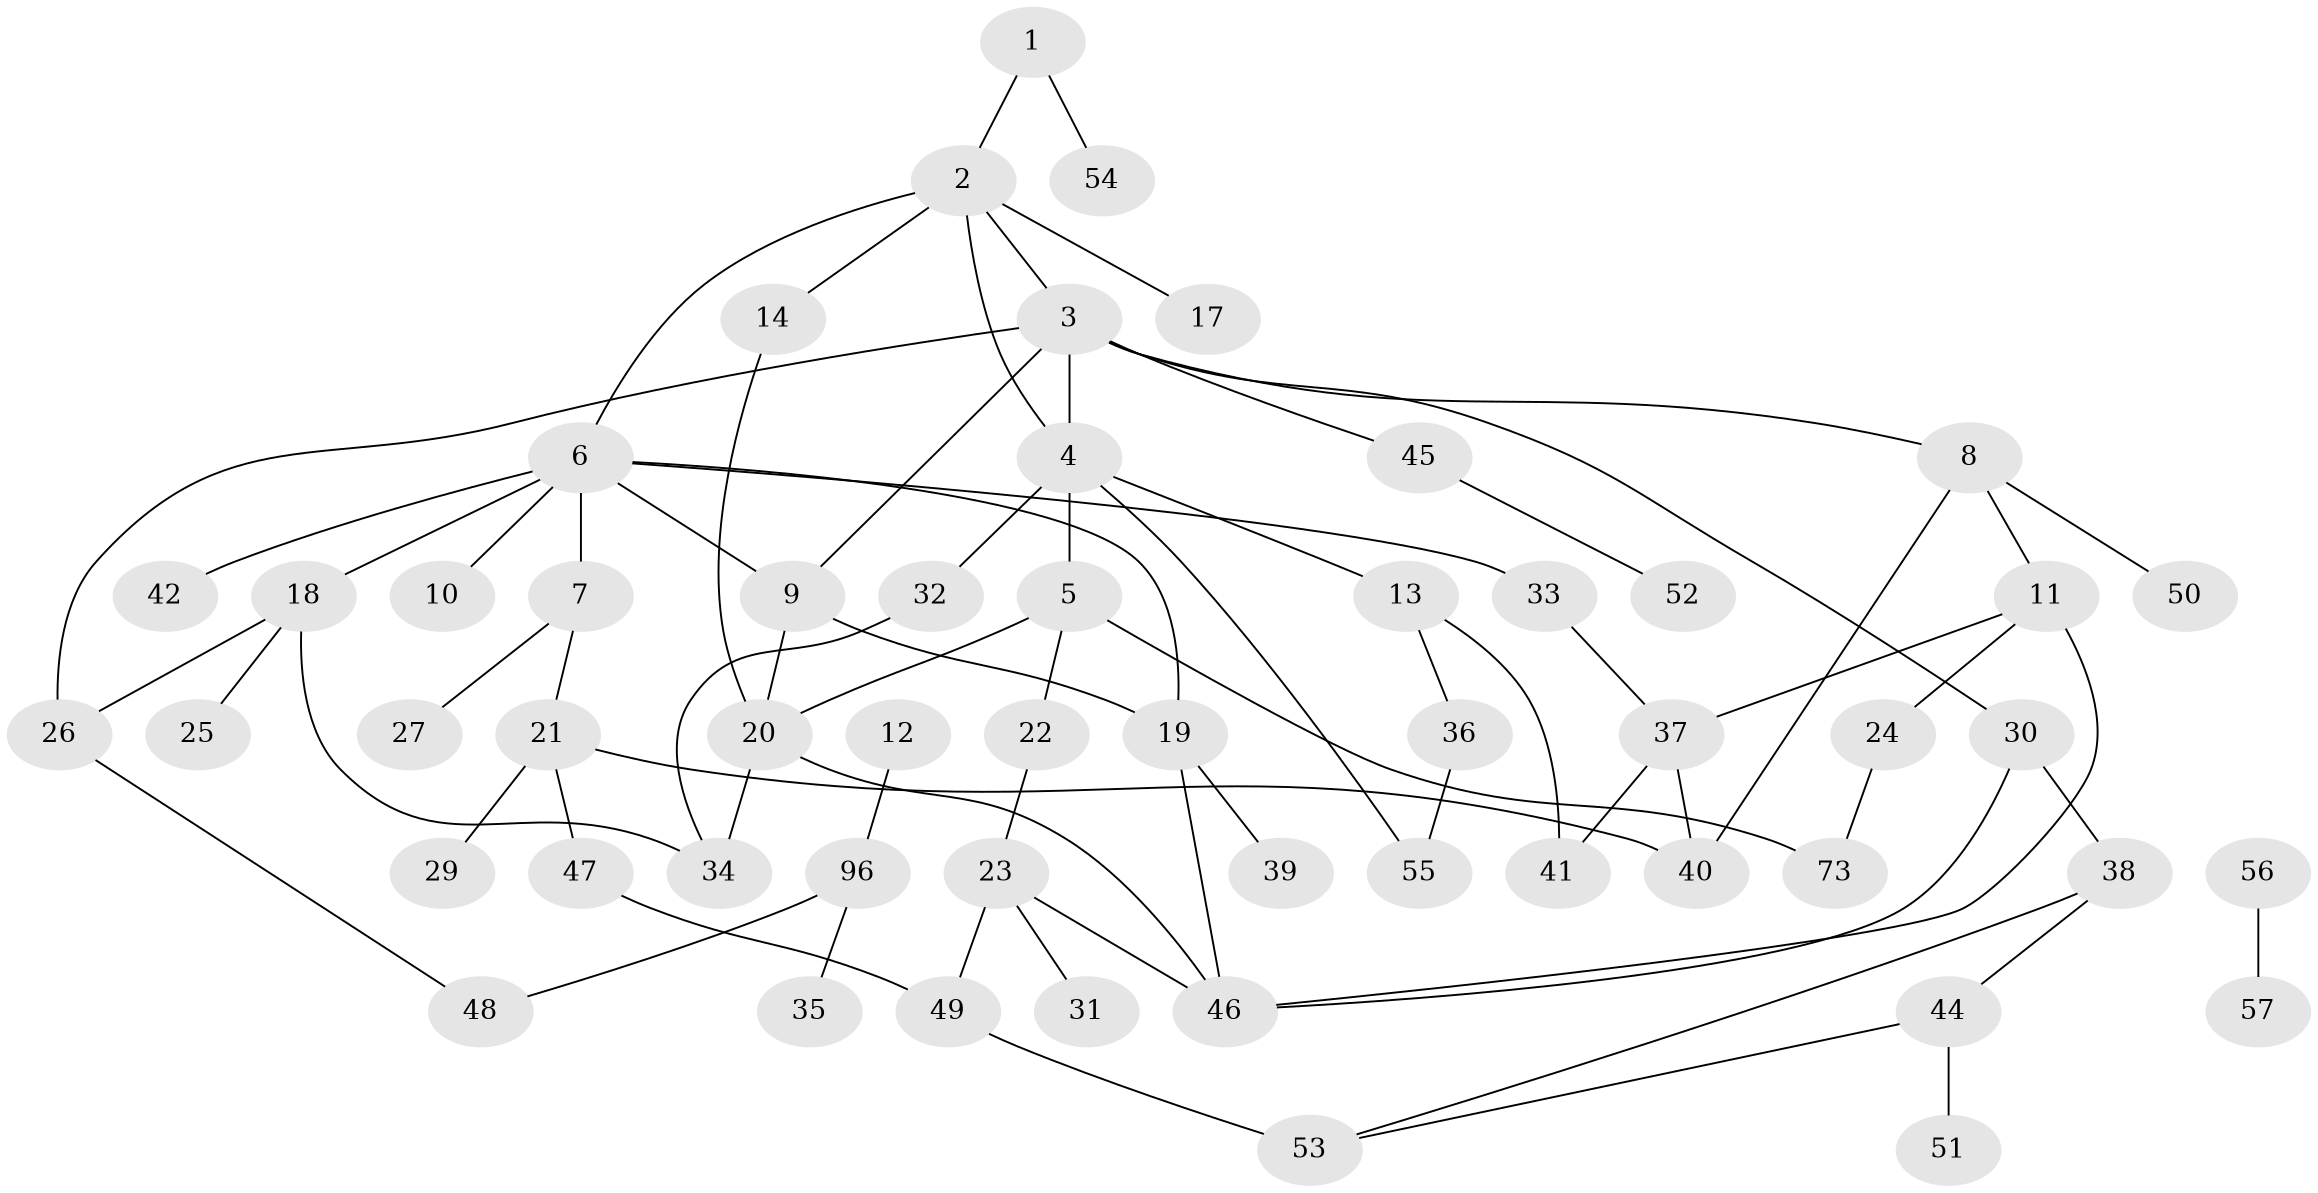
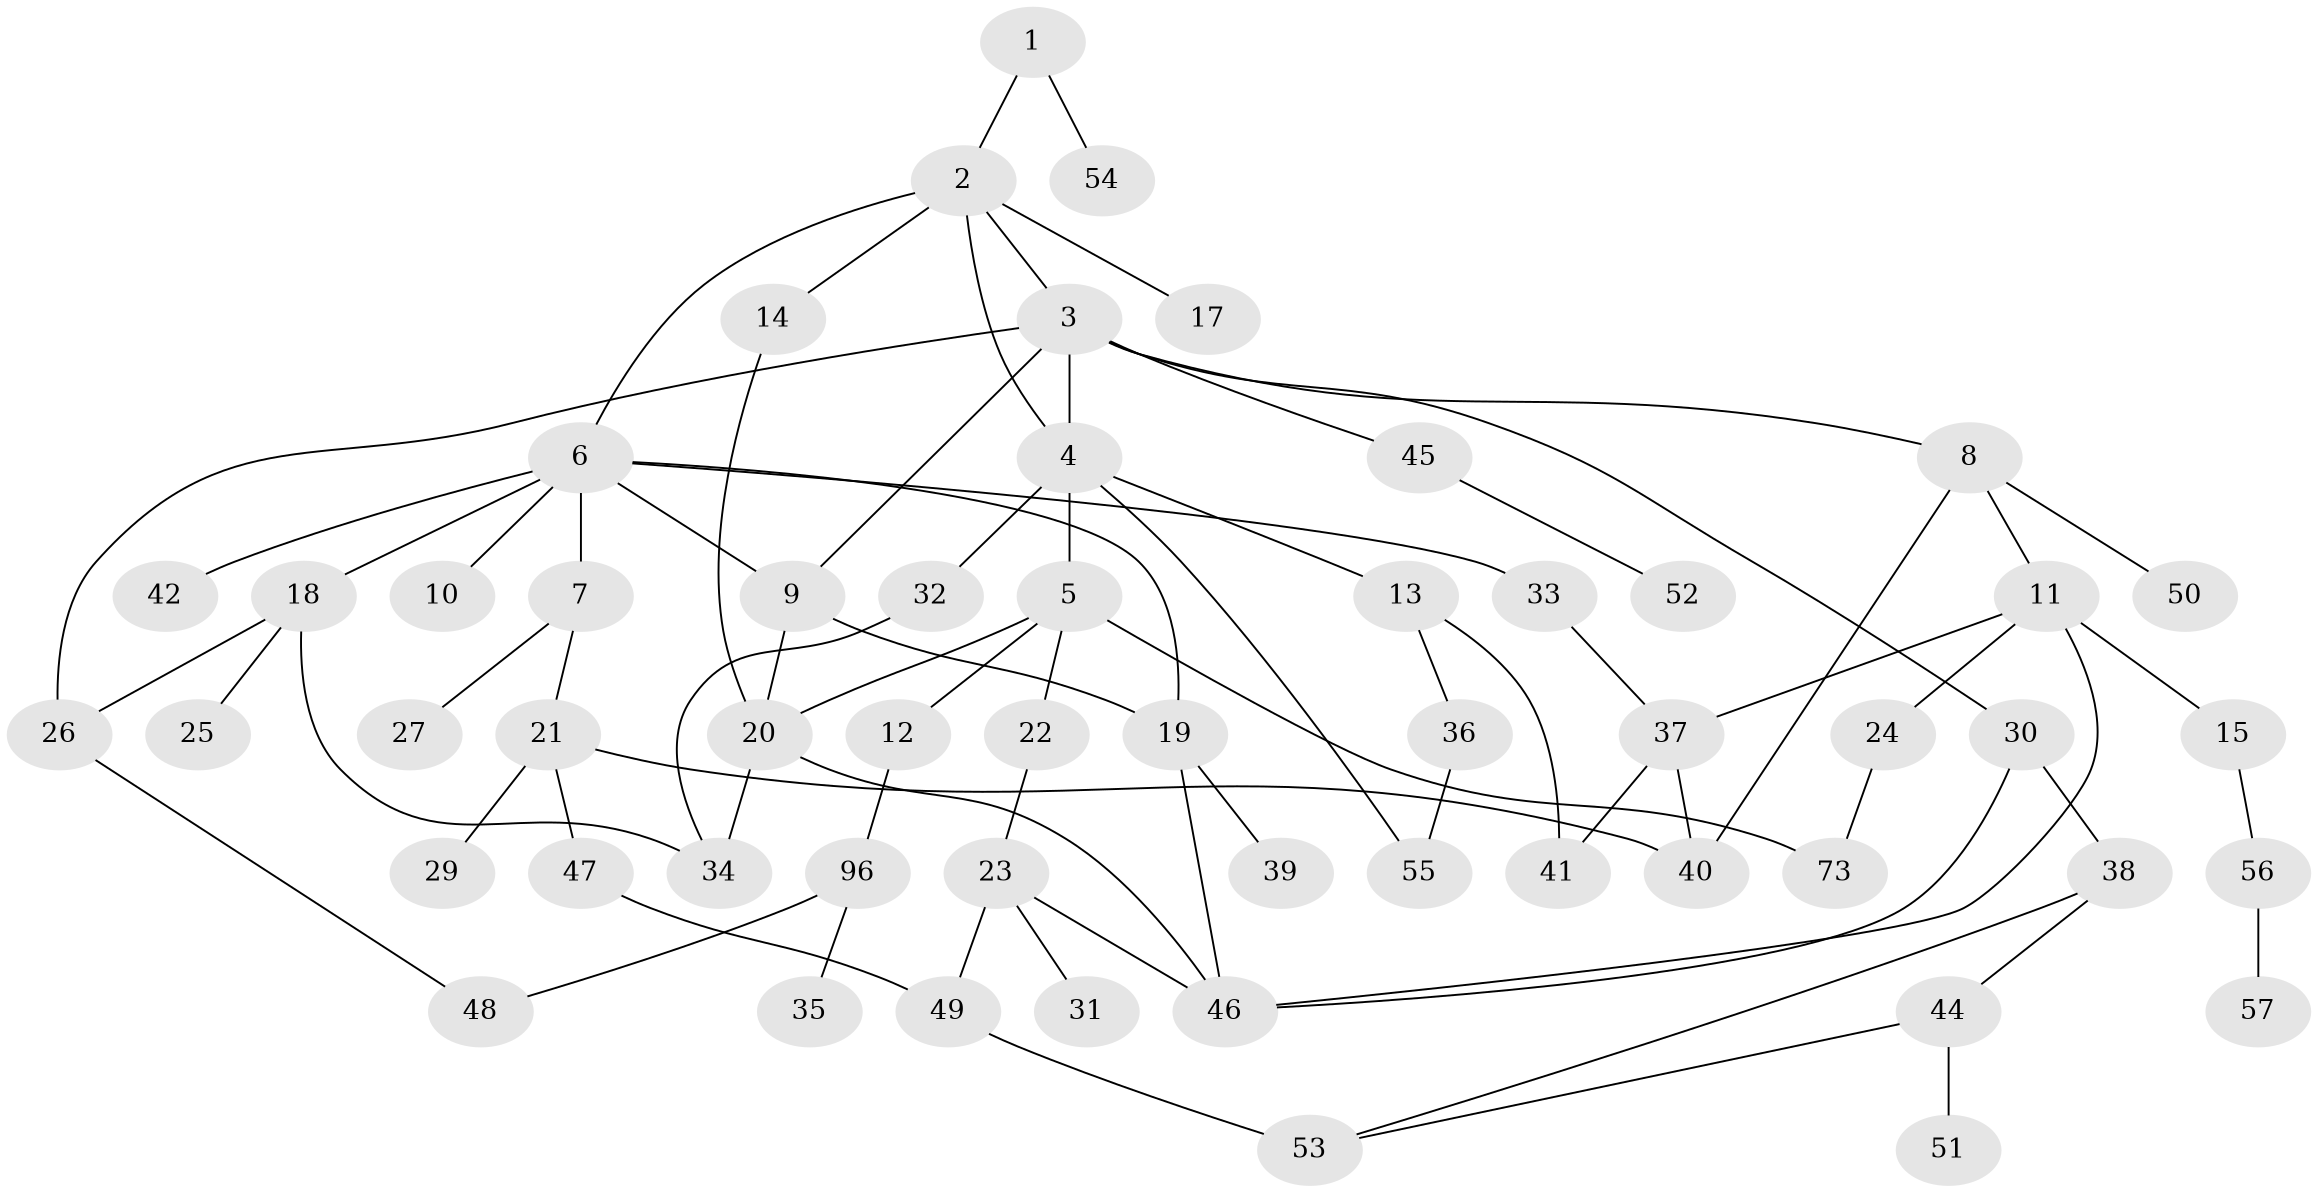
  graph {
    node [color=gray90 style=filled]
    edge [weight=1.0]
    1
    2
    54
    3
    4
    6
    14
    17
    8
    9
    26
    30
    45
    5
    13
    32
    55
    7
    10
    18
    33
    42
    19
    20
    11
    40
    50
    48
    46
    38
    52
    12
    22
    n34 [label=73]
    36
    41
    34
    n38 [label=96]
    23
    21
    27
    25
    37
    29
    47
+   15
    24
    39
    56
    35
    57
    49
    31
    53
    44
    51
    1 -- 2
    1 -- 54
    2 -- 3
    2 -- 4
    2 -- 6
    2 -- 14
    2 -- 17
    3 -- 4
    3 -- 8
    3 -- 9
    3 -- 26
    3 -- 30
    3 -- 45
    4 -- 5 [weight=2.0]
    4 -- 13
    4 -- 32
    4 -- 55
    6 -- 9
    6 -- 7
    6 -- 10
    6 -- 18
    6 -- 33
    6 -- 42 [weight=2.0]
    6 -- 19
    14 -- 20
    8 -- 11
    8 -- 40
    8 -- 50
    9 -- 19
    9 -- 20
    26 -- 48
    30 -- 46
    30 -- 38 [weight=3.0]
    45 -- 52
    5 -- 20
+   5 -- 12
    5 -- 22
    5 -- n34
    13 -- 36
    13 -- 41
    32 -- 34
    7 -- 21
    7 -- 27
    18 -- 26
    18 -- 34
    18 -- 25 [weight=2.0]
    33 -- 37
    19 -- 46
    19 -- 39
    20 -- 46 [weight=2.0]
    20 -- 34
    11 -- 46
    11 -- 37
+   11 -- 15 [weight=3.0]
    11 -- 24
    38 -- 53
    38 -- 44
    12 -- n38
    22 -- 23
    36 -- 55
    n38 -- 48
    n38 -- 35
    23 -- 46
    23 -- 49
    23 -- 31
    21 -- 40
    21 -- 29 [weight=3.0]
    21 -- 47
    37 -- 40 [weight=2.0]
    37 -- 41
    47 -- 49
+   15 -- 56
    24 -- n34
    56 -- 57
    49 -- 53 [weight=2.0]
    44 -- 53
    44 -- 51
  }
